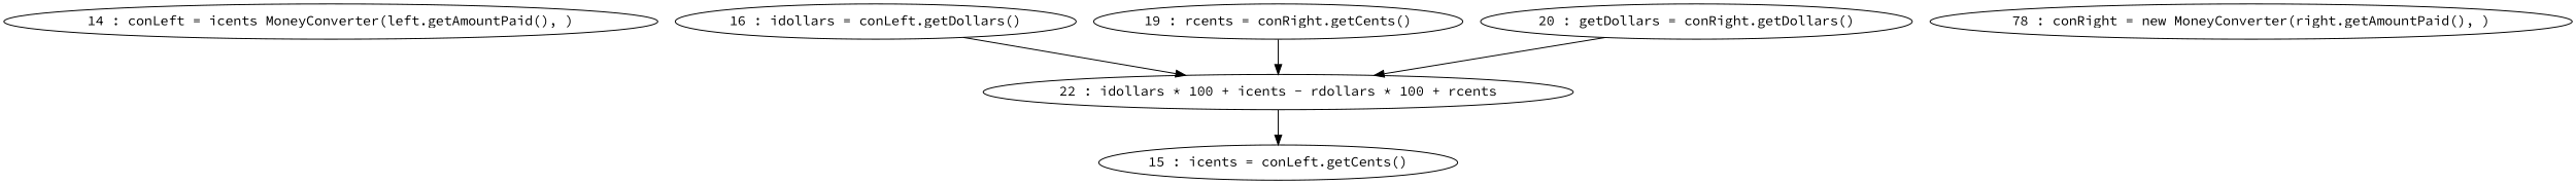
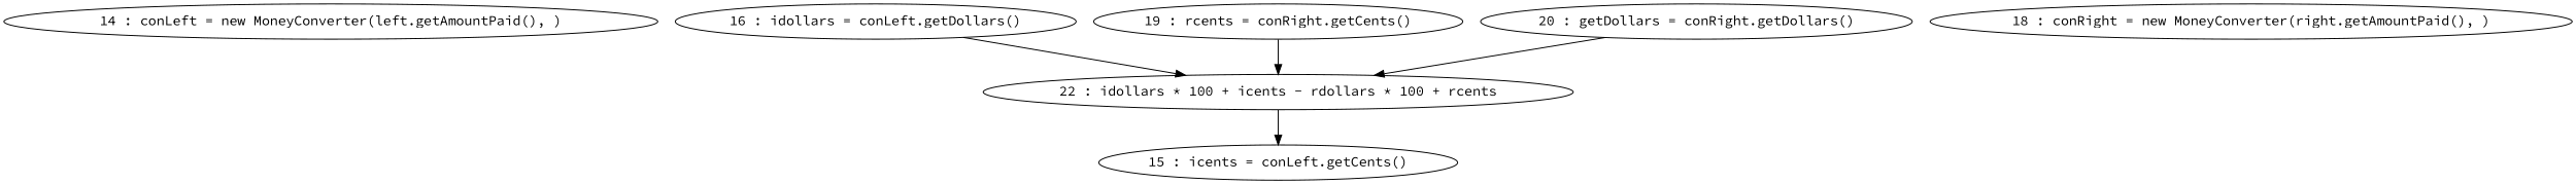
  digraph {
    fontname="Source Code Pro"
    node [fontname="Source Code Pro"]
    edge [fontname="Source Code Pro"]
-   "14 : conLeft = new MoneyConverter(left.getAmountPaid(), )" [label="14 : conLeft = icents MoneyConverter(left.getAmountPaid(), )"]
+   "14 : conLeft = new MoneyConverter(left.getAmountPaid(), )"
    "22 : idollars * 100 + icents - rdollars * 100 + rcents"
    "15 : icents = conLeft.getCents()"
    "16 : idollars = conLeft.getDollars()"
-   "18 : conRight = new MoneyConverter(right.getAmountPaid(), )" [label="78 : conRight = new MoneyConverter(right.getAmountPaid(), )"]
+   "18 : conRight = new MoneyConverter(right.getAmountPaid(), )"
    "19 : rcents = conRight.getCents()"
    n7 [label="20 : getDollars = conRight.getDollars()"]
    "22 : idollars * 100 + icents - rdollars * 100 + rcents" -> "15 : icents = conLeft.getCents()"
    "16 : idollars = conLeft.getDollars()" -> "22 : idollars * 100 + icents - rdollars * 100 + rcents"
    "19 : rcents = conRight.getCents()" -> "22 : idollars * 100 + icents - rdollars * 100 + rcents"
    n7 -> "22 : idollars * 100 + icents - rdollars * 100 + rcents"
  }
